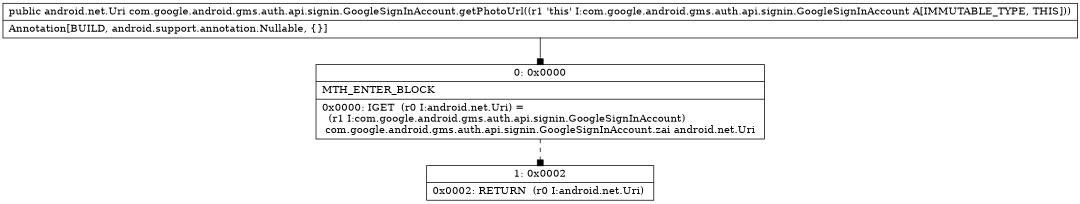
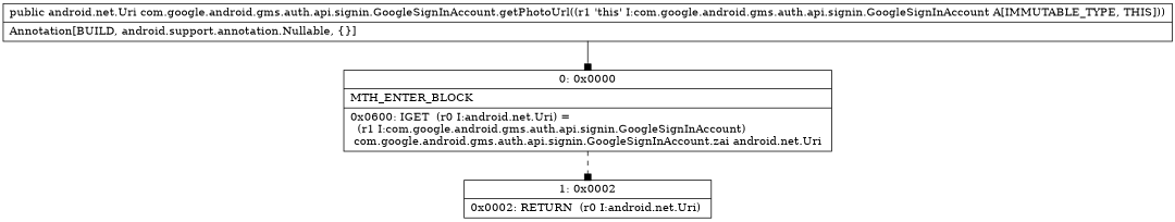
  digraph {
    node [shape=record]
    edge [arrowhead=box]
-   n1 [label="{0\:\ 0x0000|MTH_ENTER_BLOCK\l|0x0000: IGET  (r0 I:android.net.Uri) = \l  (r1 I:com.google.android.gms.auth.api.signin.GoogleSignInAccount)\l com.google.android.gms.auth.api.signin.GoogleSignInAccount.zai android.net.Uri \l}"]
+   n1 [label="{0\:\ 0x0000|MTH_ENTER_BLOCK\l|0x0600: IGET  (r0 I:android.net.Uri) = \l  (r1 I:com.google.android.gms.auth.api.signin.GoogleSignInAccount)\l com.google.android.gms.auth.api.signin.GoogleSignInAccount.zai android.net.Uri \l}"]
    n2 [label="{1\:\ 0x0002|0x0002: RETURN  (r0 I:android.net.Uri) \l}"]
    n3 [label="{public android.net.Uri com.google.android.gms.auth.api.signin.GoogleSignInAccount.getPhotoUrl((r1 'this' I:com.google.android.gms.auth.api.signin.GoogleSignInAccount A[IMMUTABLE_TYPE, THIS]))  | Annotation[BUILD, android.support.annotation.Nullable, \{\}]\l}"]
    n1 -> n2 [style=dashed]
    n3 -> n1 [style=solid]
  }
